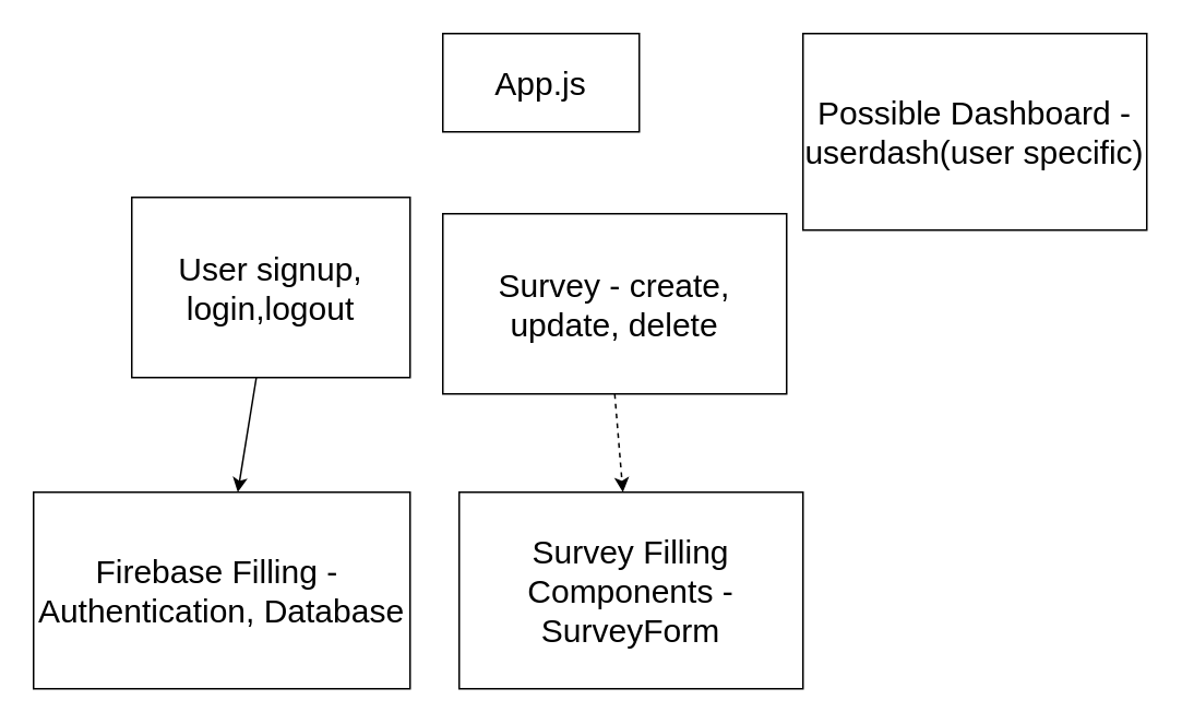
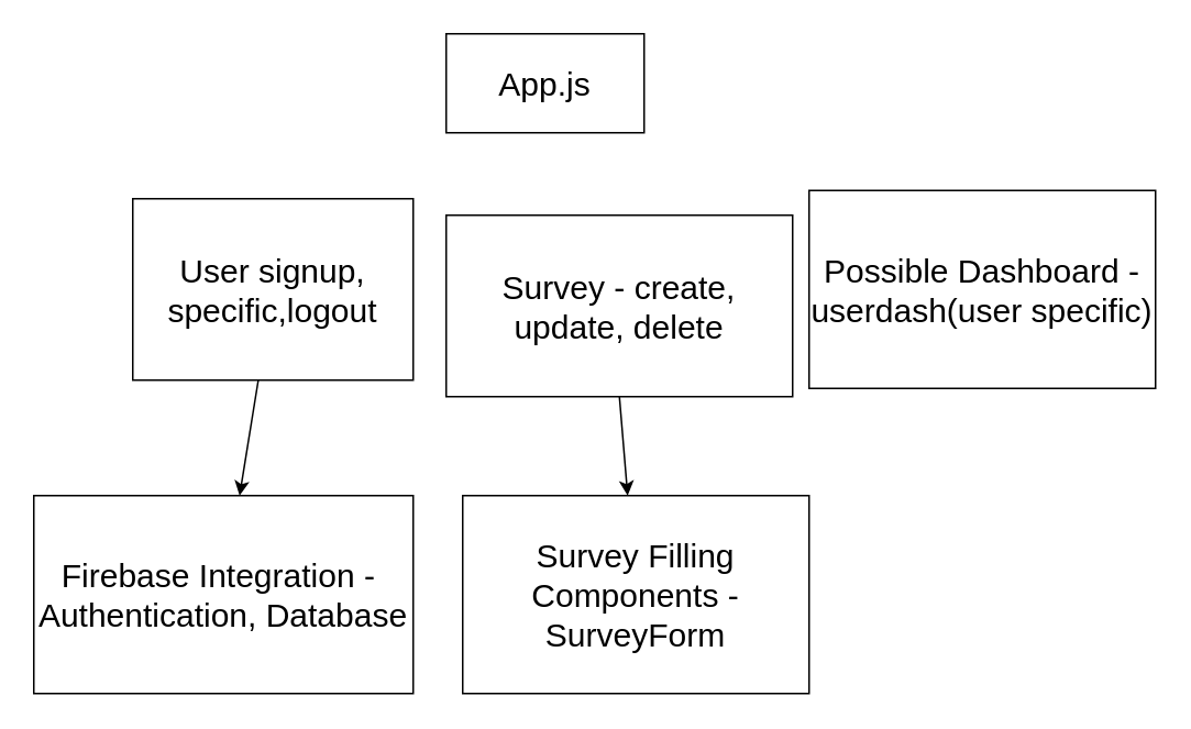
  <mxCell id="0" />
  <mxCell id="1" parent="0" />
  <mxCell id="2" value="&lt;font style=&quot;font-size: 20px;&quot;&gt;App.js&lt;/font&gt;" style="rounded=0;whiteSpace=wrap;html=1;" vertex="1" parent="1"><mxGeometry x="270" y="20" width="120" height="60" as="geometry" /></mxCell>
  <mxCell id="3" value="" style="edgeStyle=none;html=1;fontSize=20;" edge="1" parent="1" source="4" target="8"><mxGeometry relative="1" as="geometry" /></mxCell>
- <mxCell id="4" value="User signup, login,logout" style="rounded=0;whiteSpace=wrap;html=1;fontSize=20;" vertex="1" parent="1"><mxGeometry x="80" y="120" width="170" height="110" as="geometry" /></mxCell>
- <mxCell id="5" style="edgeStyle=none;html=1;exitX=0.5;exitY=1;exitDx=0;exitDy=0;fontSize=20;dashed=1;" edge="1" parent="1" source="6" target="9"><mxGeometry relative="1" as="geometry" /></mxCell>
+ <mxCell id="4" value="User signup, specific,logout" style="rounded=0;whiteSpace=wrap;html=1;fontSize=20;" vertex="1" parent="1"><mxGeometry x="80" y="120" width="170" height="110" as="geometry" /></mxCell>
+ <mxCell id="5" style="edgeStyle=none;html=1;exitX=0.5;exitY=1;exitDx=0;exitDy=0;fontSize=20;" edge="1" parent="1" source="6" target="9"><mxGeometry relative="1" as="geometry" /></mxCell>
  <mxCell id="6" value="Survey - create, update, delete" style="rounded=0;whiteSpace=wrap;html=1;fontSize=20;" vertex="1" parent="1"><mxGeometry x="270" y="130" width="210" height="110" as="geometry" /></mxCell>
- <mxCell id="7" value="Possible Dashboard - userdash(user specific)" style="rounded=0;whiteSpace=wrap;html=1;fontSize=20;" vertex="1" parent="1"><mxGeometry x="490" y="20" width="210" height="120" as="geometry" /></mxCell>
- <mxCell id="8" value="Firebase Filling -&amp;nbsp;&lt;br&gt;Authentication, Database" style="rounded=0;whiteSpace=wrap;html=1;fontSize=20;" vertex="1" parent="1"><mxGeometry x="20" y="300" width="230" height="120" as="geometry" /></mxCell>
+ <mxCell id="7" value="Possible Dashboard - userdash(user specific)" style="rounded=0;whiteSpace=wrap;html=1;fontSize=20;" vertex="1" parent="1"><mxGeometry x="490" y="115" width="210" height="120" as="geometry" /></mxCell>
+ <mxCell id="8" value="Firebase Integration -&amp;nbsp;&lt;br&gt;Authentication, Database" style="rounded=0;whiteSpace=wrap;html=1;fontSize=20;" vertex="1" parent="1"><mxGeometry x="20" y="300" width="230" height="120" as="geometry" /></mxCell>
  <mxCell id="9" value="Survey Filling Components - SurveyForm" style="rounded=0;whiteSpace=wrap;html=1;fontSize=20;" vertex="1" parent="1"><mxGeometry x="280" y="300" width="210" height="120" as="geometry" /></mxCell>
